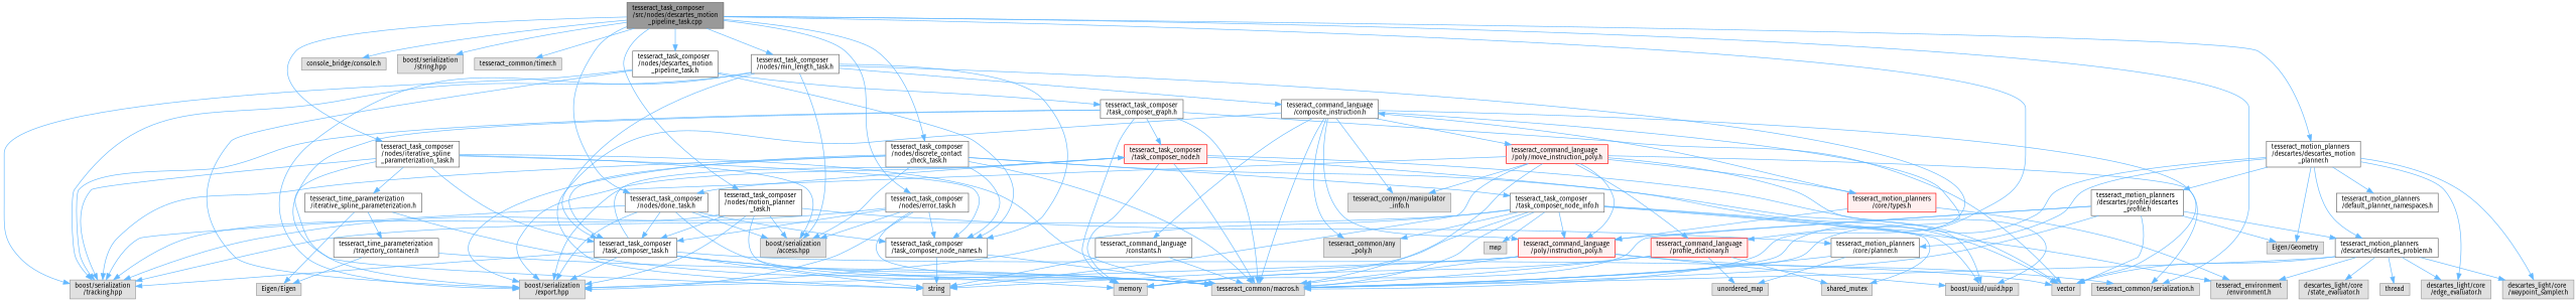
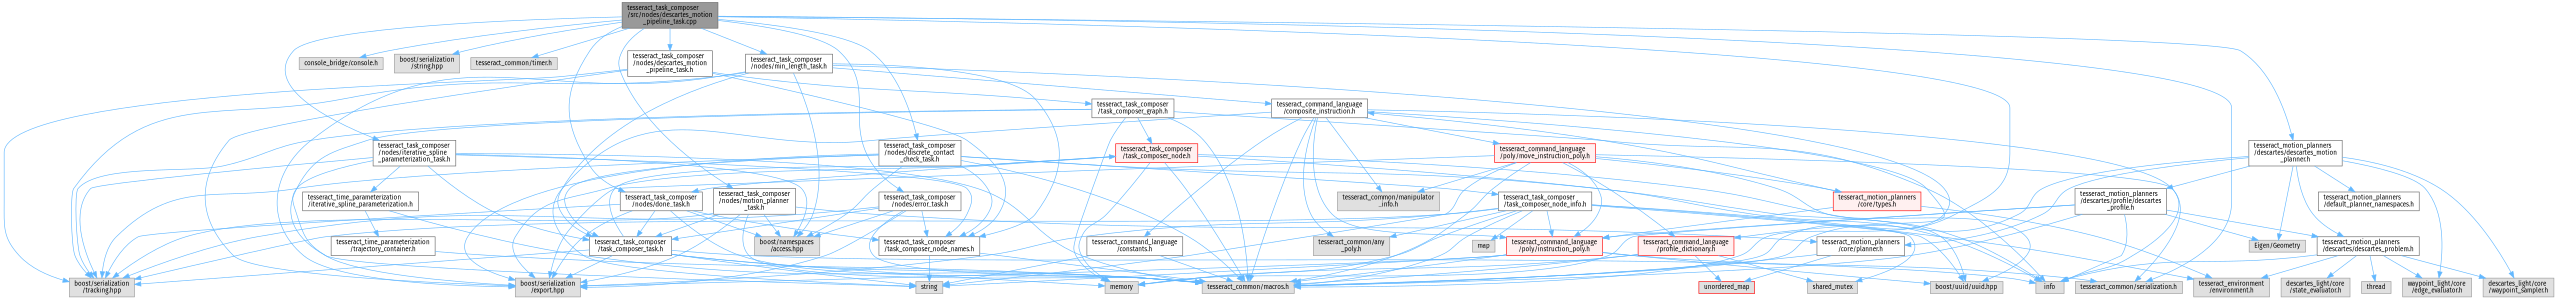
  digraph {
    fontname="Fira Sans"
    node [color=grey60 fillcolor="#E0E0E0" fontname="Fira Sans" fontsize=10 shape=box style=filled]
    edge [color=steelblue1 fontname="Fira Sans" fontsize=10 labelfontname=Helvetica labelfontsize=10 style=solid]
    n1 [color=gray40 fillcolor=grey60 fontcolor=black height=0.2 label="tesseract_task_composer\l/src/nodes/descartes_motion\l_pipeline_task.cpp" width=0.4]
    n2 [height=0.2 label="tesseract_common/macros.h" width=0.4]
    n3 [height=0.2 label="console_bridge/console.h" width=0.4]
    n4 [height=0.2 label="boost/serialization\l/string.hpp" width=0.4]
    n5 [height=0.2 label="tesseract_common/timer.h" width=0.4]
    n6 [color=grey40 fillcolor=white height=0.2 label="tesseract_task_composer\l/nodes/descartes_motion\l_pipeline_task.h" width=0.4]
    n7 [color=grey40 fillcolor=white height=0.2 label="tesseract_task_composer\l/nodes/motion_planner\l_task.h" width=0.4]
    n8 [height=0.2 label="tesseract_common/serialization.h" width=0.4]
    n9 [color=grey40 fillcolor=white height=0.2 label="tesseract_task_composer\l/nodes/min_length_task.h" width=0.4]
    n10 [color=grey40 fillcolor=white height=0.2 label="tesseract_task_composer\l/nodes/discrete_contact\l_check_task.h" width=0.4]
    n11 [color=grey40 fillcolor=white height=0.2 label="tesseract_task_composer\l/nodes/iterative_spline\l_parameterization_task.h" width=0.4]
    n12 [color=grey40 fillcolor=white height=0.2 label="tesseract_task_composer\l/nodes/done_task.h" width=0.4]
    n13 [color=grey40 fillcolor=white height=0.2 label="tesseract_task_composer\l/nodes/error_task.h" width=0.4]
    n14 [color=grey40 fillcolor=white height=0.2 label="tesseract_motion_planners\l/descartes/descartes_motion\l_planner.h" width=0.4]
    n15 [color=grey40 fillcolor=white height=0.2 label="tesseract_task_composer\l/task_composer_graph.h" width=0.4]
    n16 [height=0.2 label="boost/serialization\l/export.hpp" width=0.4]
    n17 [height=0.2 label="boost/serialization\l/tracking.hpp" width=0.4]
    n18 [color=grey40 fillcolor=white height=0.2 label="tesseract_task_composer\l/task_composer_node_names.h" width=0.4]
-   n19 [height=0.2 label="boost/serialization\l/access.hpp" width=0.4]
+   n19 [height=0.2 label="boost/namespaces\l/access.hpp" width=0.4]
    n20 [color=grey40 fillcolor=white height=0.2 label="tesseract_task_composer\l/task_composer_task.h" width=0.4]
    n21 [color=grey40 fillcolor=white height=0.2 label="tesseract_motion_planners\l/core/planner.h" width=0.4]
    n22 [color=grey40 fillcolor=white height=0.2 label="tesseract_command_language\l/composite_instruction.h" width=0.4]
-   n23 [height=0.2 label=vector width=0.4]
+   n23 [height=0.2 label=info width=0.4]
    n24 [color=grey40 fillcolor=white height=0.2 label="tesseract_task_composer\l/task_composer_node_info.h" width=0.4]
    n25 [color=grey40 fillcolor=white height=0.2 label="tesseract_time_parameterization\l/iterative_spline_parameterization.h" width=0.4]
-   n26 [height=0.2 label="descartes_light/core\l/edge_evaluator.h" width=0.4]
+   n26 [height=0.2 label="waypoint_light/core\l/edge_evaluator.h" width=0.4]
    n27 [height=0.2 label="descartes_light/core\l/waypoint_sampler.h" width=0.4]
    n28 [height=0.2 label="Eigen/Geometry" width=0.4]
    n29 [color=grey40 fillcolor=white height=0.2 label="tesseract_motion_planners\l/default_planner_namespaces.h" width=0.4]
    n30 [color=grey40 fillcolor=white height=0.2 label="tesseract_motion_planners\l/descartes/descartes_problem.h" width=0.4]
    n31 [color=grey40 fillcolor=white height=0.2 label="tesseract_motion_planners\l/descartes/profile/descartes\l_profile.h" width=0.4]
    n32 [height=0.2 label=string width=0.4]
    n33 [height=0.2 label=memory width=0.4]
    n34 [color=red fillcolor="#FFF0F0" height=0.2 label="tesseract_task_composer\l/task_composer_node.h" width=0.4]
    n35 [height=0.2 label="boost/uuid/uuid.hpp" width=0.4]
-   n36 [height=0.2 label=unordered_map width=0.4]
+   n36 [color=red height=0.2 label=unordered_map width=0.4]
    n37 [color=red fillcolor="#FFF0F0" height=0.2 label="tesseract_motion_planners\l/core/types.h" width=0.4]
    n38 [height=0.2 label="tesseract_environment\l/environment.h" width=0.4]
    n39 [color=red fillcolor="#FFF0F0" height=0.2 label="tesseract_command_language\l/poly/instruction_poly.h" width=0.4]
    n40 [color=red fillcolor="#FFF0F0" height=0.2 label="tesseract_command_language\l/poly/move_instruction_poly.h" width=0.4]
    n41 [color=red fillcolor="#FFF0F0" height=0.2 label="tesseract_command_language\l/profile_dictionary.h" width=0.4]
    n42 [height=0.2 label="tesseract_common/manipulator\l_info.h" width=0.4]
    n43 [color=grey40 fillcolor=white height=0.2 label="tesseract_command_language\l/constants.h" width=0.4]
    n44 [height=0.2 label="tesseract_common/any\l_poly.h" width=0.4]
    n45 [height=0.2 label=shared_mutex width=0.4]
    n46 [height=0.2 label=map width=0.4]
-   n47 [height=0.2 label="Eigen/Eigen" width=0.4]
    n48 [color=grey40 fillcolor=white height=0.2 label="tesseract_time_parameterization\l/trajectory_container.h" width=0.4]
    n49 [height=0.2 label="descartes_light/core\l/state_evaluator.h" width=0.4]
    n50 [height=0.2 label=thread width=0.4]
    n1 -> n2
    n1 -> n3
    n1 -> n4
    n1 -> n5
    n1 -> n6
    n1 -> n7
    n1 -> n8
    n1 -> n9
    n1 -> n10
    n1 -> n11
    n1 -> n12
    n1 -> n13
    n1 -> n14
    n6 -> n15
    n6 -> n16
    n6 -> n17
    n6 -> n18
    n7 -> n2
    n7 -> n16
    n7 -> n17
    n7 -> n19
    n7 -> n20
    n7 -> n21
    n9 -> n2
    n9 -> n16
    n9 -> n17
    n9 -> n18
    n9 -> n19
    n9 -> n20
    n9 -> n22
    n10 -> n2
    n10 -> n16
    n10 -> n17
    n10 -> n18
    n10 -> n19
    n10 -> n20
    n10 -> n23
    n10 -> n24
    n11 -> n2
    n11 -> n16
    n11 -> n17
    n11 -> n18
    n11 -> n19
    n11 -> n20
    n11 -> n25
    n12 -> n2
    n12 -> n16
    n12 -> n17
    n12 -> n18
    n12 -> n19
    n12 -> n20
    n13 -> n2
    n13 -> n16
    n13 -> n17
    n13 -> n18
    n13 -> n19
    n13 -> n20
    n14 -> n2
    n14 -> n21
    n14 -> n26
    n14 -> n27
    n14 -> n28
    n14 -> n29
    n14 -> n30
    n14 -> n31
    n15 -> n2
    n15 -> n17
    n15 -> n23
    n15 -> n32
    n15 -> n33
    n15 -> n34
    n18 -> n2
    n18 -> n32
    n20 -> n2
    n20 -> n16
    n20 -> n17
    n20 -> n23
    n20 -> n32
    n20 -> n33
    n20 -> n34
    n21 -> n2
    n21 -> n36
    n22 -> n2
    n22 -> n23
    n22 -> n32
    n22 -> n39
    n22 -> n40
    n22 -> n41
    n22 -> n42
    n22 -> n43
    n22 -> n44
    n24 -> n2
    n24 -> n16
    n24 -> n17
    n24 -> n33
    n24 -> n35
    n24 -> n38
    n24 -> n39
    n24 -> n44
    n24 -> n45
    n24 -> n46
    n25 -> n2
-   n25 -> n47
    n25 -> n48
-   n30 -> n2
    n30 -> n23
    n30 -> n26
    n30 -> n27
    n30 -> n38
    n30 -> n49
    n30 -> n50
    n31 -> n2
    n31 -> n23
    n31 -> n28
    n31 -> n30
    n31 -> n33
    n31 -> n39
    n34 -> n2
    n34 -> n12
    n34 -> n16
    n34 -> n23
    n34 -> n33
    n34 -> n35
    n37 -> n22
    n37 -> n38
    n37 -> n39
    n39 -> n2
    n39 -> n8
    n39 -> n16
    n39 -> n32
    n39 -> n35
    n40 -> n2
    n40 -> n8
    n40 -> n16
    n40 -> n32
    n40 -> n35
    n40 -> n37
    n40 -> n39
    n40 -> n41
    n40 -> n42
    n41 -> n2
    n41 -> n33
    n41 -> n36
    n41 -> n45
    n43 -> n2
    n43 -> n32
    n48 -> n2
-   n48 -> n47
  }
